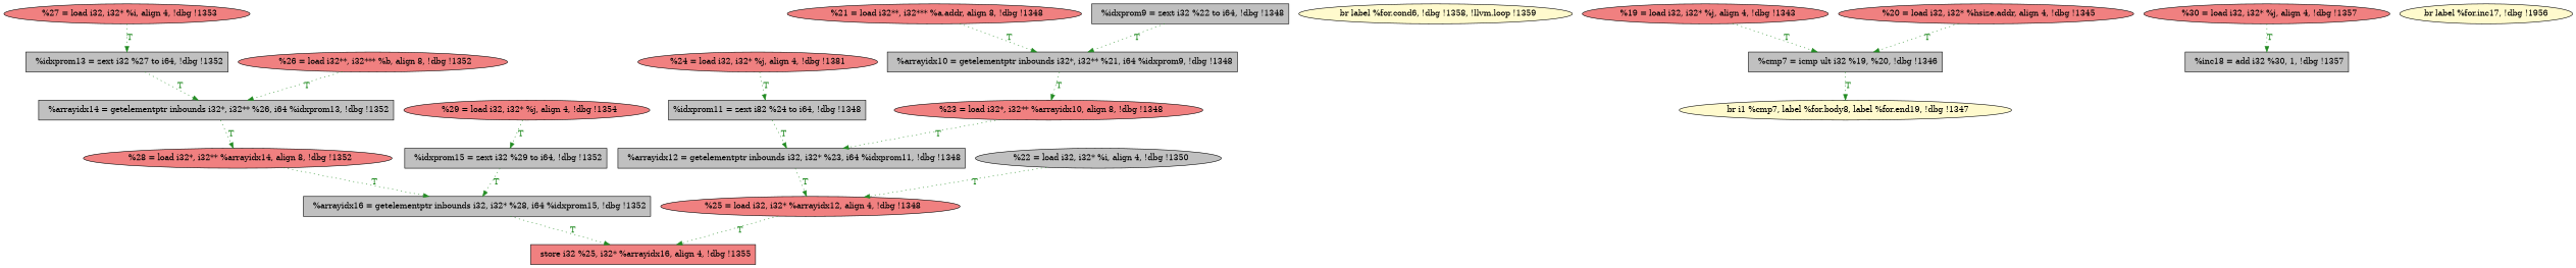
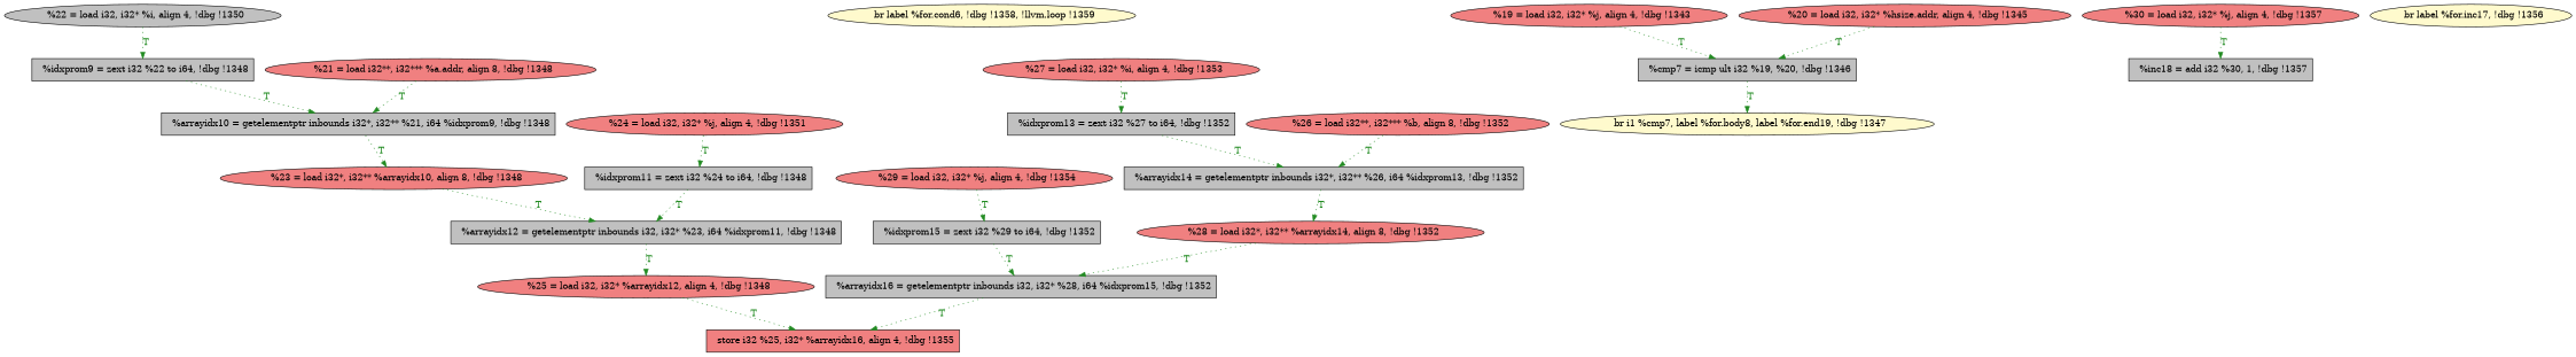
  digraph {
    node [fillcolor=lightcoral shape=ellipse style=filled]
    edge [color=forestgreen fontcolor=forestgreen style=dotted]
    n1 [label="  %27 = load i32, i32* %i, align 4, !dbg !1353"]
    n2 [fillcolor=grey label="  %idxprom13 = zext i32 %27 to i64, !dbg !1352" shape=rectangle]
    n3 [fillcolor=grey label="  %arrayidx14 = getelementptr inbounds i32*, i32** %26, i64 %idxprom13, !dbg !1352" shape=rectangle]
    n4 [label="  %29 = load i32, i32* %j, align 4, !dbg !1354"]
    n5 [fillcolor=grey label="  %idxprom15 = zext i32 %29 to i64, !dbg !1352" shape=rectangle]
    n6 [fillcolor=grey label="  %arrayidx16 = getelementptr inbounds i32, i32* %28, i64 %idxprom15, !dbg !1352" shape=rectangle]
-   n7 [fillcolor=grey label="%idxprom11 = zext i82 %24 to i64, !dbg !1348" shape=rectangle]
+   n7 [fillcolor=grey label="  %idxprom11 = zext i32 %24 to i64, !dbg !1348" shape=rectangle]
    n8 [fillcolor=grey label="  %arrayidx12 = getelementptr inbounds i32, i32* %23, i64 %idxprom11, !dbg !1348" shape=rectangle]
    n9 [label="  %25 = load i32, i32* %arrayidx12, align 4, !dbg !1348"]
    n10 [label="  store i32 %25, i32* %arrayidx16, align 4, !dbg !1355" shape=box]
    n11 [label="  %26 = load i32**, i32*** %b, align 8, !dbg !1352"]
    n12 [label="  %28 = load i32*, i32** %arrayidx14, align 8, !dbg !1352"]
-   n13 [label="%24 = load i32, i32* %j, align 4, !dbg !1381"]
+   n13 [label="  %24 = load i32, i32* %j, align 4, !dbg !1351"]
    n14 [fillcolor=grey label="  %22 = load i32, i32* %i, align 4, !dbg !1350"]
    n15 [fillcolor=grey label="  %idxprom9 = zext i32 %22 to i64, !dbg !1348" shape=rectangle]
    n16 [fillcolor=grey label="  %arrayidx10 = getelementptr inbounds i32*, i32** %21, i64 %idxprom9, !dbg !1348" shape=rectangle]
    n17 [label="  %23 = load i32*, i32** %arrayidx10, align 8, !dbg !1348"]
    n18 [fillcolor=lemonchiffon label="  br label %for.cond6, !dbg !1358, !llvm.loop !1359"]
    n19 [fillcolor=lemonchiffon label="  br i1 %cmp7, label %for.body8, label %for.end19, !dbg !1347"]
    n20 [label="  %21 = load i32**, i32*** %a.addr, align 8, !dbg !1348"]
    n21 [fillcolor=grey label="  %inc18 = add i32 %30, 1, !dbg !1357" shape=rectangle]
-   n22 [fillcolor=lemonchiffon label="br label %for.inc17, !dbg !1956"]
+   n22 [fillcolor=lemonchiffon label="  br label %for.inc17, !dbg !1356"]
    n23 [fillcolor=grey label="  %cmp7 = icmp ult i32 %19, %20, !dbg !1346" shape=rectangle]
    n24 [label="  %19 = load i32, i32* %j, align 4, !dbg !1343"]
    n25 [label="  %20 = load i32, i32* %hsize.addr, align 4, !dbg !1345"]
    n26 [label="  %30 = load i32, i32* %j, align 4, !dbg !1357"]
    n1 -> n2 [label=T]
    n2 -> n3 [label=T]
    n3 -> n12 [label=T]
    n4 -> n5 [label=T]
    n5 -> n6 [label=T]
    n6 -> n10 [label=T]
    n7 -> n8 [label=T]
    n8 -> n9 [label=T]
    n9 -> n10 [label=T]
    n11 -> n3 [label=T]
    n12 -> n6 [label=T]
    n13 -> n7 [label=T]
-   n14 -> n9 [label=T]
+   n14 -> n15 [label=T]
    n15 -> n16 [label=T]
    n16 -> n17 [label=T]
    n17 -> n8 [label=T]
    n20 -> n16 [label=T]
    n23 -> n19 [label=T]
    n24 -> n23 [label=T]
    n25 -> n23 [label=T]
    n26 -> n21 [label=T]
  }
